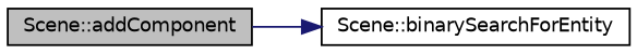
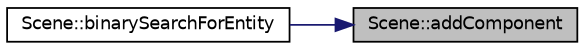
  digraph {
    rankdir=LR
    node [color=black fontname=Helvetica fontsize=10 shape=record style=filled]
    n1 [fillcolor=grey75 fontcolor=black height=0.2 label="Scene::addComponent" width=0.4]
    n2 [fillcolor=white height=0.2 label="Scene::binarySearchForEntity" width=0.4]
-   n1 -> n2 [color=midnightblue fontname=Helvetica fontsize=10 labelfontname=Helvetica labelfontsize=10 style=solid]
+   n2 -> n1 [color=midnightblue fontname=Helvetica fontsize=10 labelfontname=Helvetica labelfontsize=10 style=solid]
  }
